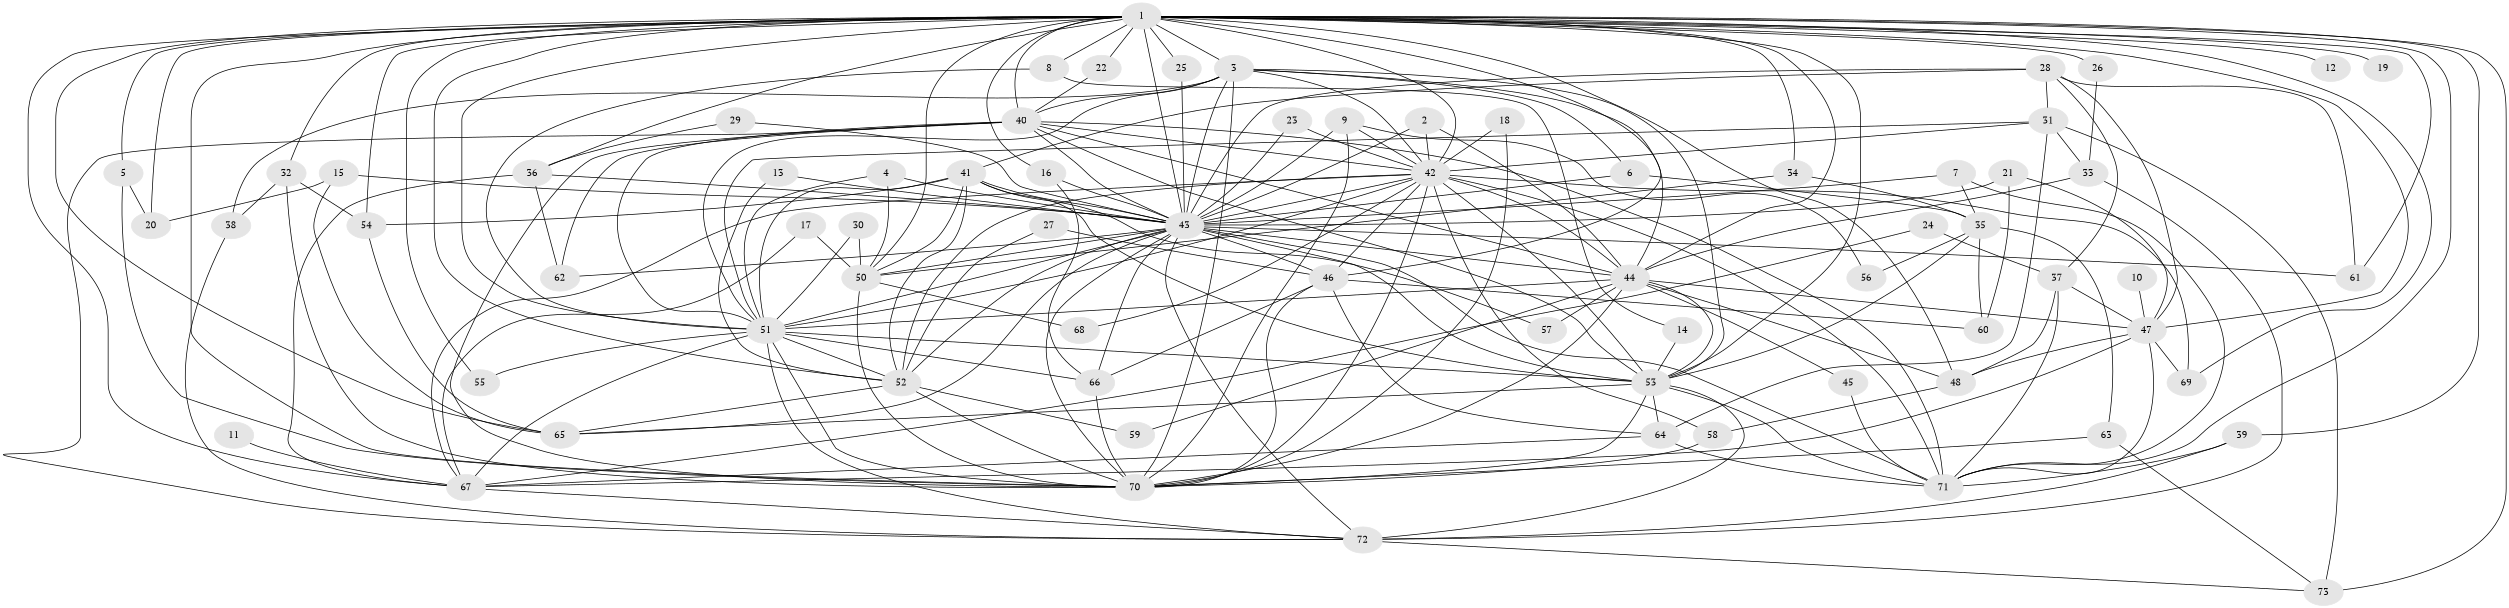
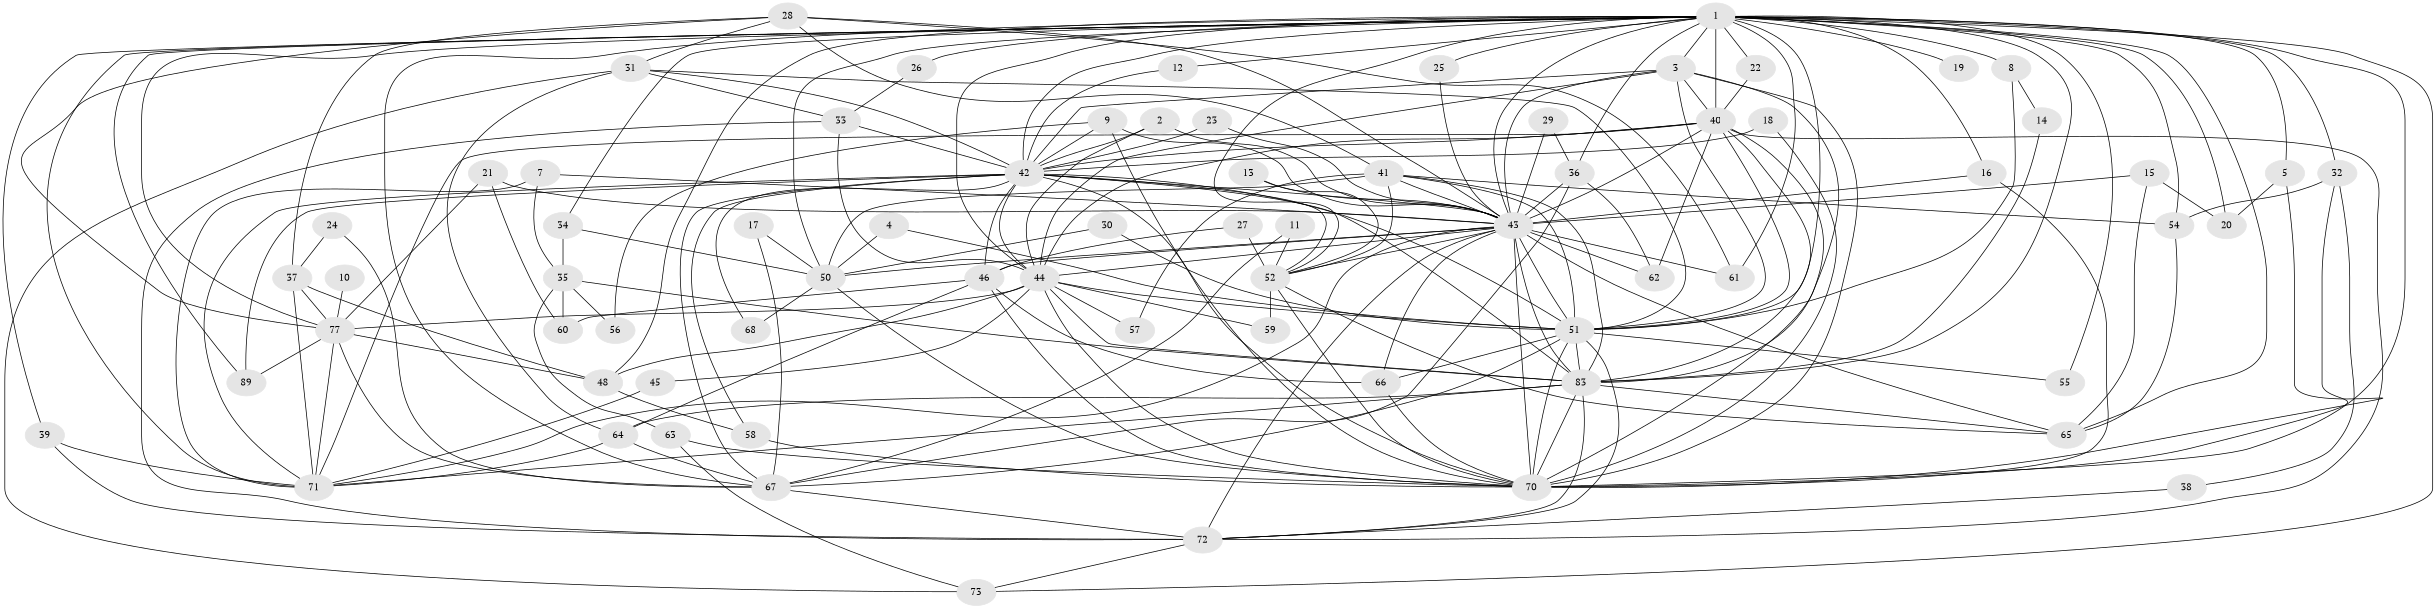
  graph {
    fontname="PT Serif"
    node [color=gray90 fontname="PT Serif" style=filled]
    edge [fontname="PT Serif" weight=1.0]
    1
    3
    5
    8
    12
    16
    19
    20
    22
    25
    26
    32
    34
    36
    39
    40
    42
    43
    44
    46
-   47
+   47 [label=77]
    48
    50
    51
    52
-   53
+   53 [label=83]
    54
    55
    61
    65
    67
-   69
+   69 [label=89]
    70
    71
    73
-   6
    38
    14
    33
    35
    62
    72
    58
    68
    66
    57
    45
    59
    60
    64
    2
    4
    56
    63
    7
    9
    10
    11
    13
    15
    17
    18
    21
    23
    24
    37
    27
    28
    31
    41
    29
    30
    1 -- 3 [weight=3.0]
    1 -- 5
    1 -- 8 [weight=2.0]
    1 -- 12
    1 -- 16
    1 -- 19
    1 -- 20
    1 -- 22
    1 -- 25
    1 -- 26
    1 -- 32
    1 -- 34
    1 -- 36
    1 -- 39
    1 -- 40 [weight=2.0]
    1 -- 42 [weight=2.0]
    1 -- 43 [weight=2.0]
    1 -- 44 [weight=2.0]
-   1 -- 46
    1 -- 47
    1 -- 48
    1 -- 50
    1 -- 51 [weight=3.0]
    1 -- 52
    1 -- 53 [weight=3.0]
    1 -- 54
    1 -- 55
    1 -- 61
    1 -- 65 [weight=2.0]
    1 -- 67
    1 -- 69
    1 -- 70 [weight=3.0]
    1 -- 71
    1 -- 73
    3 -- 40
    3 -- 42
    3 -- 43
    3 -- 44
    3 -- 51
    3 -- 53
    3 -- 70
-   3 -- 6
-   3 -- 38
    5 -- 20
    5 -- 70
    8 -- 51
    8 -- 14
+   12 -- 42
    16 -- 43
-   16 -- 66
+   16 -- 70
    22 -- 40
    25 -- 43
    26 -- 33
    32 -- 54
    32 -- 70
    32 -- 38
    34 -- 50
    34 -- 35
    36 -- 43
    36 -- 67
    36 -- 62
    39 -- 71
    39 -- 72
    40 -- 42
    40 -- 43
    40 -- 44
    40 -- 51
    40 -- 53 [weight=2.0]
    40 -- 70
    40 -- 71
    40 -- 62
    40 -- 72
    42 -- 43
    42 -- 44 [weight=2.0]
    42 -- 46
    42 -- 51
    42 -- 52
    42 -- 53
    42 -- 67
    42 -- 69
    42 -- 70
    42 -- 71
    42 -- 58
    42 -- 68
    43 -- 44 [weight=2.0]
    43 -- 46
    43 -- 50
    43 -- 51 [weight=2.0]
    43 -- 52 [weight=2.0]
    43 -- 53
    43 -- 61
    43 -- 65
    43 -- 70
    43 -- 71
    43 -- 62 [weight=2.0]
    43 -- 72
    43 -- 66
    44 -- 47
    44 -- 48
    44 -- 51
    44 -- 53
    44 -- 70 [weight=2.0]
    44 -- 57
    44 -- 45
    44 -- 59
    46 -- 70
    46 -- 66
    46 -- 60
    46 -- 64
    47 -- 48
    47 -- 67
    47 -- 69
    47 -- 71
    48 -- 58
    50 -- 70
    50 -- 68
    51 -- 53 [weight=2.0]
    51 -- 55
    51 -- 67
    51 -- 70
    51 -- 72
    51 -- 66
    52 -- 65
    52 -- 70
    52 -- 59
    53 -- 65
    53 -- 70 [weight=2.0]
    53 -- 71
    53 -- 72
    53 -- 64
    54 -- 65
    67 -- 72
-   6 -- 43
-   6 -- 35
    38 -- 72
    14 -- 53
+   33 -- 42
    33 -- 44
    33 -- 72
    35 -- 53
    35 -- 60
    35 -- 56
    35 -- 63
    72 -- 73
    58 -- 70
    66 -- 70
    45 -- 71
    64 -- 67
    64 -- 71
    2 -- 42
    2 -- 43
    2 -- 44
-   4 -- 43
    4 -- 50
    4 -- 51
    63 -- 70
    63 -- 73
    7 -- 43
    7 -- 71
    7 -- 35
    9 -- 42
    9 -- 43
    9 -- 70
    9 -- 56
    10 -- 47
-   51 -- 52
+   11 -- 52
    11 -- 67
    13 -- 43
    13 -- 52
    15 -- 20
    15 -- 43
    15 -- 65
    17 -- 50
    17 -- 67
    18 -- 42
    18 -- 70
    21 -- 43
    21 -- 47
    21 -- 60
    23 -- 42
    23 -- 43
    24 -- 67
    24 -- 37
    37 -- 47
    37 -- 48
    37 -- 71
    27 -- 46
    27 -- 52
    28 -- 43
    28 -- 47
    28 -- 61
    28 -- 37
    28 -- 31
    28 -- 41
    31 -- 42
    31 -- 51
    31 -- 73
    31 -- 33 [weight=2.0]
    31 -- 64
    41 -- 43
    41 -- 50
    41 -- 51 [weight=2.0]
    41 -- 52
    41 -- 53
    41 -- 54
    41 -- 57
    29 -- 36
    29 -- 43
    30 -- 50
    30 -- 51
  }
